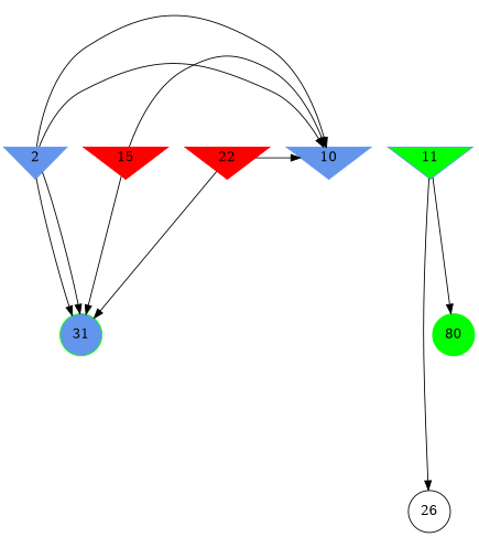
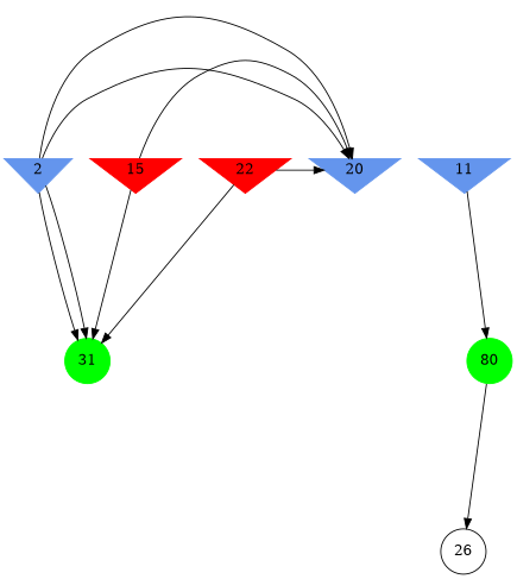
  digraph {
    ranksep=2.0
    node [color=cornflowerblue shape=invtriangle style=filled]
    n1 [label=2]
-   10
-   11 [fillcolor=green]
+   10 [label=20]
+   11
    15 [color=red]
    22 [color=red]
    26 [color=black shape=circle style=""]
    n7 [color=green label=80 shape=circle]
-   31 [color=green shape=circle fillcolor=cornflowerblue]
+   31 [color=green shape=circle]
    subgraph sub_1 {
      rank=same
      n1
      10
      11
      15
      22
    }
    subgraph sub_2 {
      rank=same
      26
    }
    subgraph sub_3 {
      rank=same
      n7
      31
    }
    n1 -> 10
    n1 -> 10
    n1 -> 31
    n1 -> 31
-   11 -> 26
+   n7 -> 26
    11 -> n7
    15 -> 10
    15 -> 31
    22 -> 10
    22 -> 31
  }
